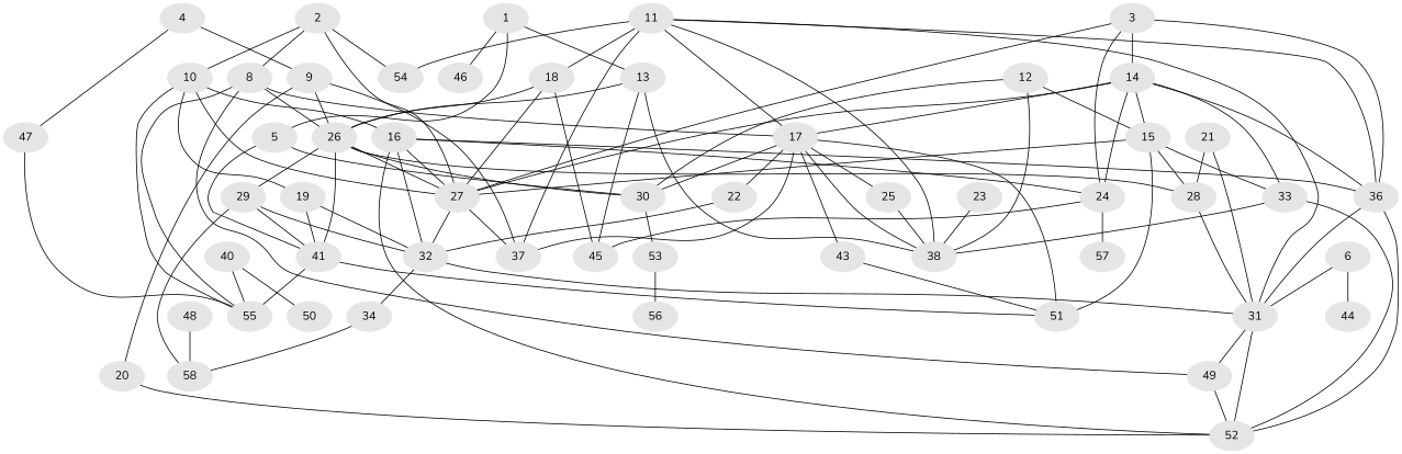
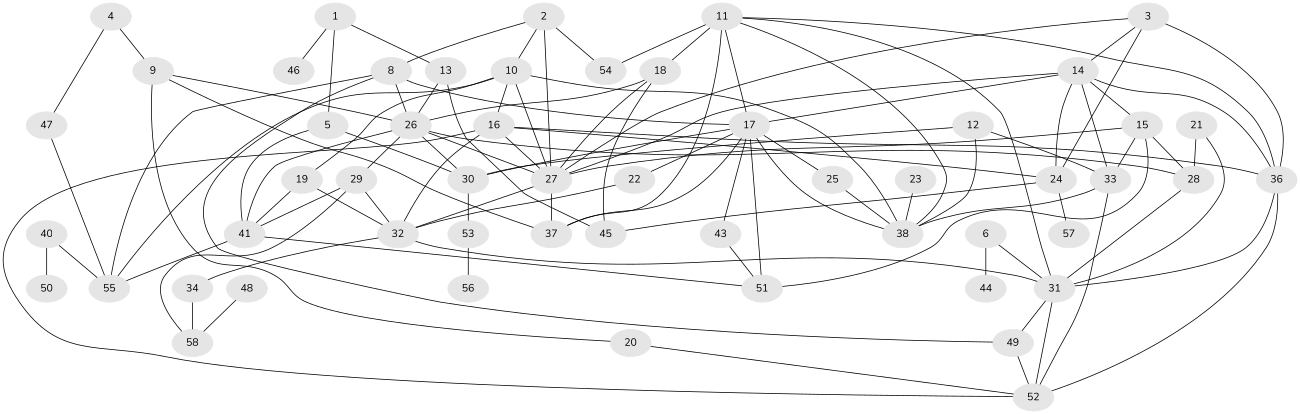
  graph {
    fontname=Nunito
    node [color=gray90 fontname=Nunito style=filled]
    edge [fontname=Nunito weight=1.0]
    1
    5
    13
    46
    30
    41
    26
    45
    2
    8
    10
    27
    54
    17
    49
    55
    16
    19
    38
    37
    32
    3
    14
    24
    36
    33
    15
    57
    n29 [label=31]
    52
    4
    9
    47
    20
    29
    58
    53
    6
    44
    51
    22
    25
    43
    28
    11
    18
    12
    34
    21
    23
    56
    40
    50
    48
    1 -- 5
    1 -- 13
    1 -- 46
    5 -- 30
    5 -- 41
    13 -- 26
    13 -- 45
    30 -- 53
    41 -- 55
    41 -- 51
    26 -- 30
    26 -- 41
    26 -- 27
    26 -- 29
    26 -- 28
    2 -- 8
    2 -- 10
    2 -- 27
    2 -- 54
    8 -- 26
    8 -- 17
    8 -- 49
    8 -- 55
    10 -- 27
    10 -- 55
    10 -- 16
    10 -- 19
-   13 -- 38
+   10 -- 38
    27 -- 37
    27 -- 32
    17 -- 30 [weight=2.0]
    17 -- 38
    17 -- 37
    17 -- 51 [weight=2.0]
    17 -- 22
    17 -- 25
    17 -- 43
    49 -- 52
    16 -- 27
    16 -- 32
    16 -- 24 [weight=2.0]
    16 -- 36
    16 -- 52
    19 -- 41
    19 -- 32
    32 -- n29
    32 -- 34
    3 -- 27
    3 -- 14
    3 -- 24
    3 -- 36 [weight=2.0]
    14 -- 27
    14 -- 17
    14 -- 24
    14 -- 36
    14 -- 33
    14 -- 15
    24 -- 45
    24 -- 57
    36 -- n29 [weight=2.0]
    36 -- 52
    33 -- 38
    33 -- 52
    15 -- 27
    15 -- 33
    15 -- 51
    15 -- 28
    n29 -- 49
    n29 -- 52
    4 -- 9
    4 -- 47
    9 -- 26
    9 -- 37
    9 -- 20
    47 -- 55
    20 -- 52
    29 -- 41
    29 -- 32
    29 -- 58
    53 -- 56
    6 -- n29
    6 -- 44
    22 -- 32
    25 -- 38
    43 -- 51
    28 -- n29
    11 -- 54
    11 -- 17
    11 -- 38
    11 -- 37
    11 -- 36
    11 -- n29
    11 -- 18 [weight=2.0]
    18 -- 26
    18 -- 45
    18 -- 27
    12 -- 30
    12 -- 38
-   12 -- 15
+   12 -- 33
    34 -- 58
    21 -- n29
    21 -- 28
    23 -- 38
    40 -- 55
    40 -- 50
    48 -- 58
  }
